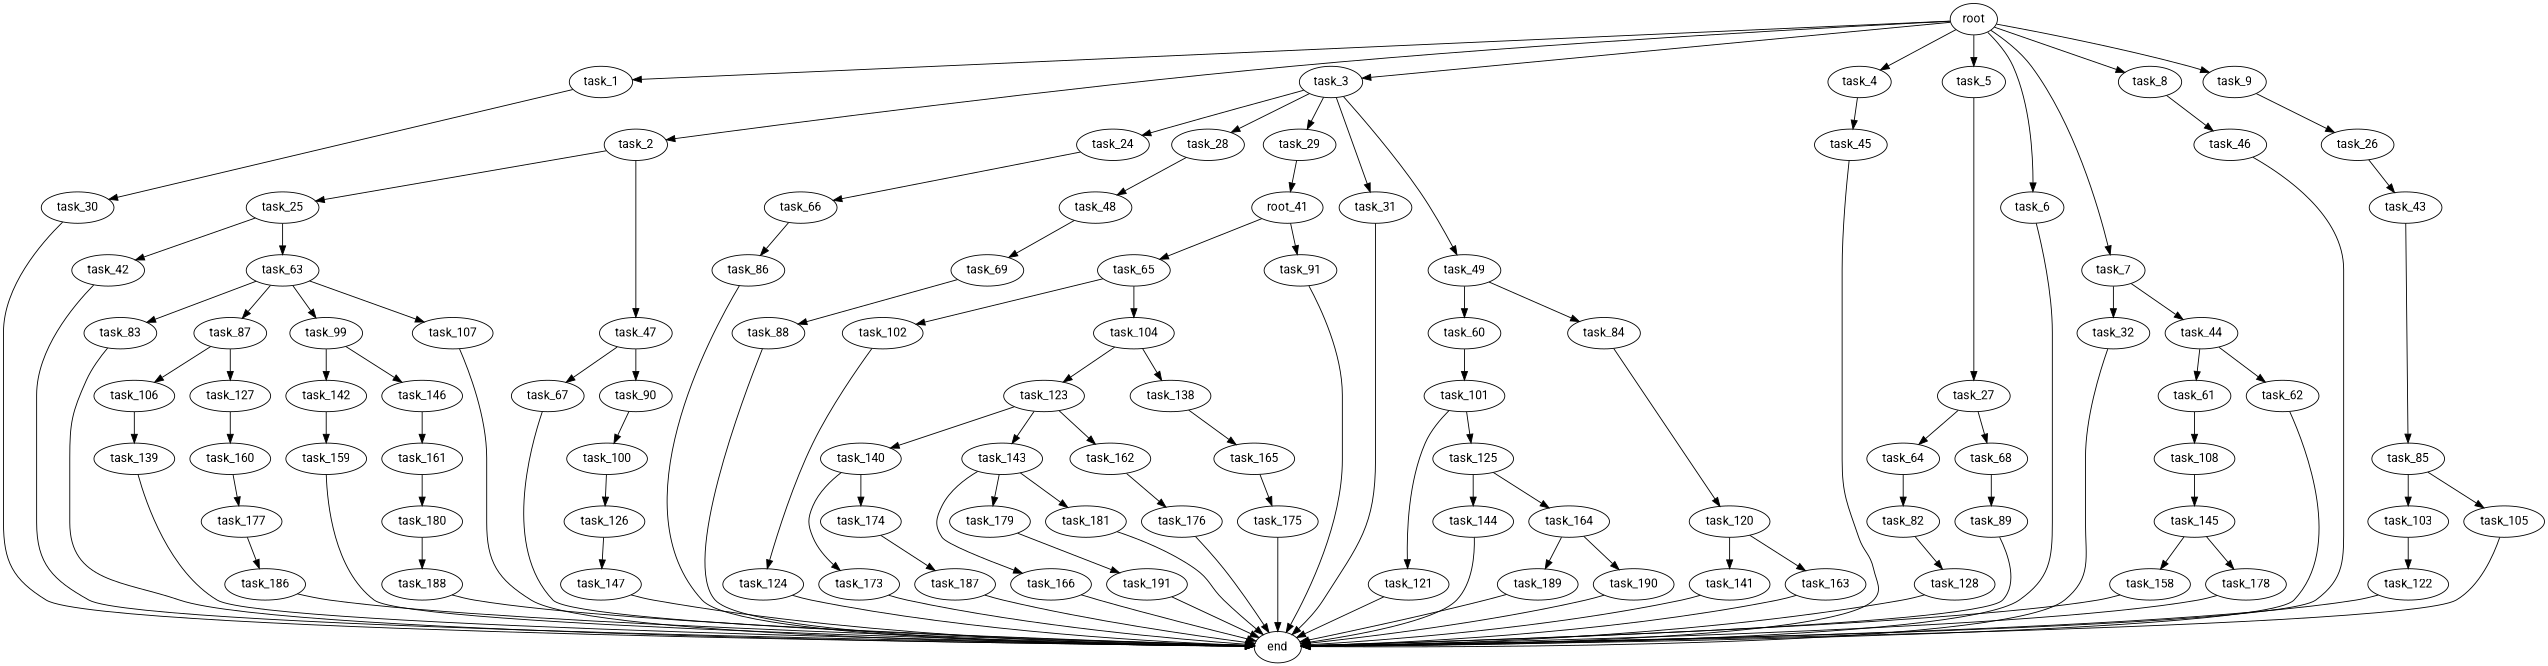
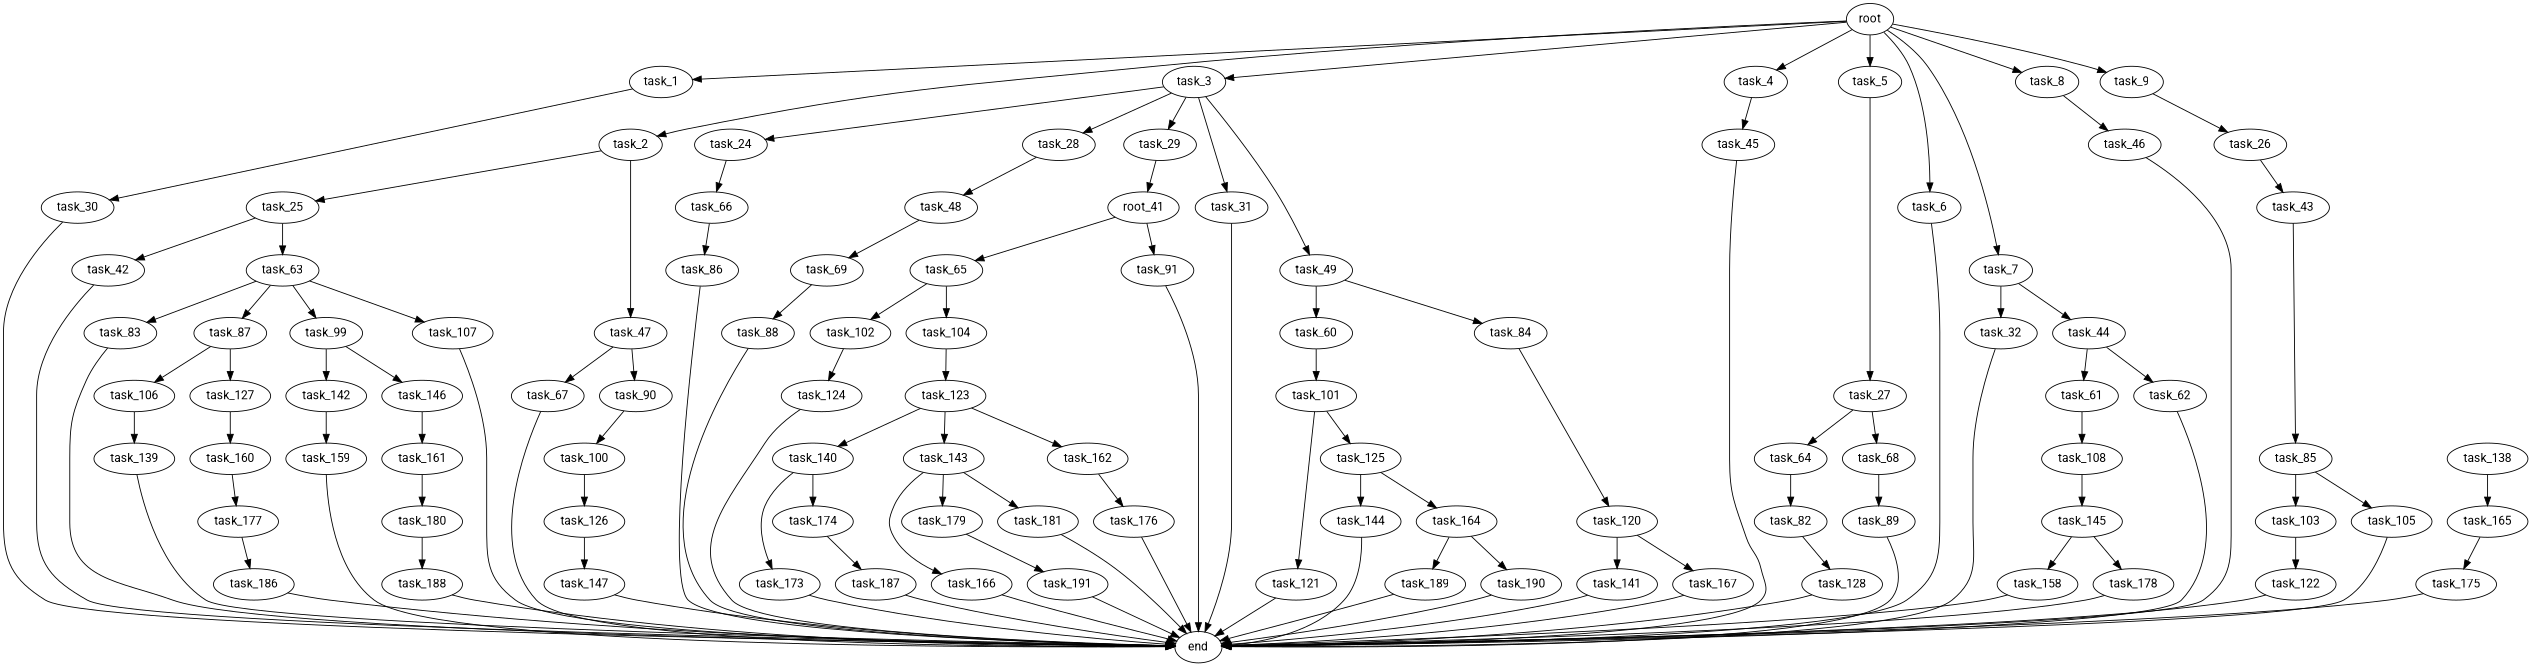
  digraph {
    fontname=Roboto
    node [fontname=Roboto]
    edge [fontname=Roboto]
    root
    task_1
    task_2
    task_3
    task_4
    task_5
    task_6
    task_7
    task_8
    task_9
    task_30
    task_25
    task_47
    task_24
    task_28
    task_29
    task_31
    task_49
    task_45
    task_27
    end
    task_32
    task_44
    task_46
    task_26
    task_42
    task_63
    task_67
    task_90
    task_66
    task_48
    n32 [label=root_41]
    task_60
    task_84
    task_64
    task_68
    task_61
    task_62
    task_43
    task_86
    task_83
    task_87
    task_99
    task_107
    task_85
    task_82
    task_89
    task_69
    task_65
    task_91
    task_102
    task_104
    task_103
    task_105
    task_108
    task_100
    task_88
    task_101
    task_120
    task_121
    task_125
    task_145
    task_106
    task_127
    task_142
    task_146
    task_128
    task_124
    task_123
    task_138
    task_141
-   task_163
+   task_163 [label=task_167]
    task_122
    task_139
    task_160
    task_126
    task_159
    task_161
    task_147
    task_144
    task_164
    task_140
    task_143
    task_162
    task_165
    task_158
    task_178
    task_173
    task_174
    task_166
    task_179
    task_181
    task_176
    task_189
    task_190
    task_177
    task_175
    task_187
    task_191
    task_180
    task_186
    task_188
    root -> task_1
    root -> task_2
    root -> task_3
    root -> task_4
    root -> task_5
    root -> task_6
    root -> task_7
    root -> task_8
    root -> task_9
    task_1 -> task_30
    task_2 -> task_25
    task_2 -> task_47
    task_3 -> task_24
    task_3 -> task_28
    task_3 -> task_29
    task_3 -> task_31
    task_3 -> task_49
    task_4 -> task_45
    task_5 -> task_27
    task_6 -> end
    task_7 -> task_32
    task_7 -> task_44
    task_8 -> task_46
    task_9 -> task_26
    task_30 -> end
    task_25 -> task_42
    task_25 -> task_63
    task_47 -> task_67
    task_47 -> task_90
    task_24 -> task_66
    task_28 -> task_48
    task_29 -> n32
    task_31 -> end
    task_49 -> task_60
    task_49 -> task_84
    task_45 -> end
    task_27 -> task_64
    task_27 -> task_68
    task_32 -> end
    task_44 -> task_61
    task_44 -> task_62
    task_46 -> end
    task_26 -> task_43
    task_42 -> end
    task_63 -> task_83
    task_63 -> task_87
    task_63 -> task_99
    task_63 -> task_107
    task_67 -> end
    task_90 -> task_100
    task_66 -> task_86
    task_48 -> task_69
    n32 -> task_65
    n32 -> task_91
    task_60 -> task_101
    task_84 -> task_120
    task_64 -> task_82
    task_68 -> task_89
    task_61 -> task_108
    task_62 -> end
    task_43 -> task_85
    task_86 -> end
    task_83 -> end
    task_87 -> task_106
    task_87 -> task_127
    task_99 -> task_142
    task_99 -> task_146
    task_107 -> end
    task_85 -> task_103
    task_85 -> task_105
    task_82 -> task_128
    task_89 -> end
    task_69 -> task_88
    task_65 -> task_102
    task_65 -> task_104
    task_91 -> end
    task_102 -> task_124
    task_104 -> task_123
-   task_104 -> task_138
    task_103 -> task_122
    task_105 -> end
    task_108 -> task_145
    task_100 -> task_126
    task_88 -> end
    task_101 -> task_121
    task_101 -> task_125
    task_120 -> task_141
    task_120 -> task_163
    task_121 -> end
    task_125 -> task_144
    task_125 -> task_164
    task_145 -> task_158
    task_145 -> task_178
    task_106 -> task_139
    task_127 -> task_160
    task_142 -> task_159
    task_146 -> task_161
    task_128 -> end
    task_124 -> end
    task_123 -> task_140
    task_123 -> task_143
    task_123 -> task_162
    task_138 -> task_165
    task_141 -> end
    task_163 -> end
    task_122 -> end
    task_139 -> end
    task_160 -> task_177
    task_126 -> task_147
    task_159 -> end
    task_161 -> task_180
    task_147 -> end
    task_144 -> end
    task_164 -> task_189
    task_164 -> task_190
    task_140 -> task_173
    task_140 -> task_174
    task_143 -> task_166
    task_143 -> task_179
    task_143 -> task_181
    task_162 -> task_176
    task_165 -> task_175
    task_158 -> end
    task_178 -> end
    task_173 -> end
    task_174 -> task_187
    task_166 -> end
    task_179 -> task_191
    task_181 -> end
    task_176 -> end
    task_189 -> end
    task_190 -> end
    task_177 -> task_186
    task_175 -> end
    task_187 -> end
    task_191 -> end
    task_180 -> task_188
    task_186 -> end
    task_188 -> end
  }
